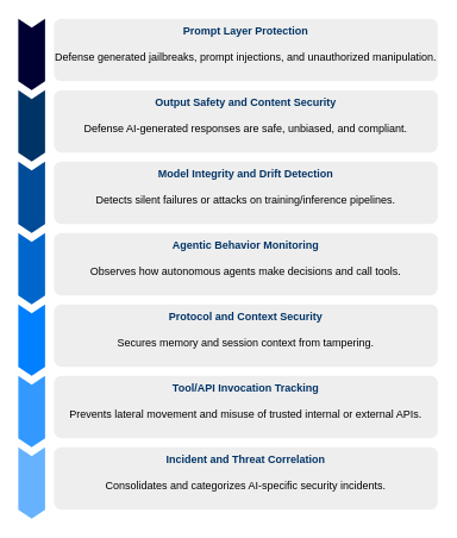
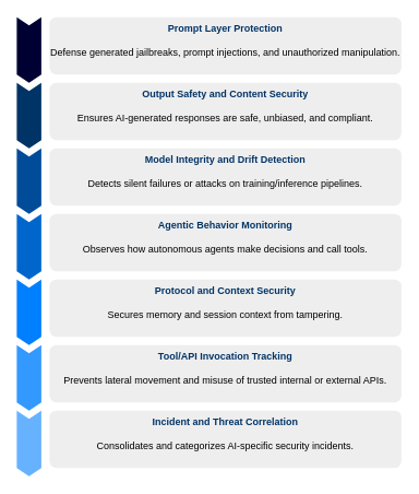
  <mxCell id="0" />
  <mxCell id="1" parent="0" />
  <mxCell id="2" value="" style="shape=step;perimeter=stepPerimeter;whiteSpace=wrap;html=1;fixedSize=1;size=10;direction=south;fillColor=#000033;strokeColor=none;rounded=0;" vertex="1" parent="1"><mxGeometry x="20" y="20" width="30" height="80" as="geometry" /></mxCell>
  <mxCell id="3" value="" style="shape=step;perimeter=stepPerimeter;whiteSpace=wrap;html=1;fixedSize=1;size=10;direction=south;fillColor=#003366;strokeColor=none;rounded=0;" vertex="1" parent="1"><mxGeometry x="20" y="100" width="30" height="80" as="geometry" /></mxCell>
  <mxCell id="4" value="" style="shape=step;perimeter=stepPerimeter;whiteSpace=wrap;html=1;fixedSize=1;size=10;direction=south;fillColor=#004C99;strokeColor=none;rounded=0;" vertex="1" parent="1"><mxGeometry x="20" y="180" width="30" height="80" as="geometry" /></mxCell>
  <mxCell id="5" value="" style="shape=step;perimeter=stepPerimeter;whiteSpace=wrap;html=1;fixedSize=1;size=10;direction=south;fillColor=#0066CC;strokeColor=none;rounded=0;" vertex="1" parent="1"><mxGeometry x="20" y="260" width="30" height="80" as="geometry" /></mxCell>
  <mxCell id="6" value="" style="shape=step;perimeter=stepPerimeter;whiteSpace=wrap;html=1;fixedSize=1;size=10;direction=south;fillColor=#007FFF;strokeColor=none;rounded=0;" vertex="1" parent="1"><mxGeometry x="20" y="340" width="30" height="80" as="geometry" /></mxCell>
  <mxCell id="7" value="&lt;font style=&quot;&quot;&gt;&lt;font style=&quot;color: rgb(0, 51, 102);&quot;&gt;&lt;b style=&quot;&quot;&gt;Prompt Layer Protection&lt;/b&gt;&lt;/font&gt;&lt;br&gt;&lt;br&gt;Defense generated jailbreaks, prompt injections, and unauthorized manipulation.&lt;br&gt;&lt;/font&gt;" style="rounded=1;strokeColor=none;fillColor=#EEEEEE;align=center;arcSize=12;verticalAlign=top;whiteSpace=wrap;html=1;fontSize=12;" vertex="1" parent="1"><mxGeometry x="60" y="20" width="430" height="70" as="geometry" /></mxCell>
- <mxCell id="8" value="&lt;font style=&quot;&quot;&gt;&lt;font style=&quot;color: rgb(0, 51, 102);&quot;&gt;&lt;b style=&quot;&quot;&gt;Output Safety and Content Security&lt;/b&gt;&lt;/font&gt;&lt;br&gt;&lt;br&gt;Defense AI-generated responses are safe, unbiased, and compliant.&lt;br&gt;&lt;/font&gt;" style="rounded=1;strokeColor=none;fillColor=#EEEEEE;align=center;arcSize=12;verticalAlign=top;whiteSpace=wrap;html=1;fontSize=12;" vertex="1" parent="1"><mxGeometry x="60" y="100" width="430" height="70" as="geometry" /></mxCell>
+ <mxCell id="8" value="&lt;font style=&quot;&quot;&gt;&lt;font style=&quot;color: rgb(0, 51, 102);&quot;&gt;&lt;b style=&quot;&quot;&gt;Output Safety and Content Security&lt;/b&gt;&lt;/font&gt;&lt;br&gt;&lt;br&gt;Ensures AI-generated responses are safe, unbiased, and compliant.&lt;br&gt;&lt;/font&gt;" style="rounded=1;strokeColor=none;fillColor=#EEEEEE;align=center;arcSize=12;verticalAlign=top;whiteSpace=wrap;html=1;fontSize=12;" vertex="1" parent="1"><mxGeometry x="60" y="100" width="430" height="70" as="geometry" /></mxCell>
  <mxCell id="9" value="&lt;font style=&quot;&quot;&gt;&lt;font style=&quot;color: rgb(0, 51, 102);&quot;&gt;&lt;b style=&quot;&quot;&gt;Model Integrity and Drift Detection&lt;/b&gt;&lt;/font&gt;&lt;br&gt;&lt;br&gt;Detects silent failures or attacks on training/inference pipelines.&lt;br&gt;&lt;/font&gt;" style="rounded=1;strokeColor=none;fillColor=#EEEEEE;align=center;arcSize=12;verticalAlign=top;whiteSpace=wrap;html=1;fontSize=12;" vertex="1" parent="1"><mxGeometry x="60" y="180" width="430" height="70" as="geometry" /></mxCell>
  <mxCell id="10" value="&lt;font style=&quot;&quot;&gt;&lt;font style=&quot;color: rgb(0, 51, 102);&quot;&gt;&lt;b style=&quot;&quot;&gt;Agentic Behavior Monitoring&lt;/b&gt;&lt;/font&gt;&lt;br&gt;&lt;br&gt;Observes how autonomous agents make decisions and call tools.&lt;br&gt;&lt;/font&gt;" style="rounded=1;strokeColor=none;fillColor=#EEEEEE;align=center;arcSize=12;verticalAlign=top;whiteSpace=wrap;html=1;fontSize=12;" vertex="1" parent="1"><mxGeometry x="60" y="260" width="430" height="70" as="geometry" /></mxCell>
  <mxCell id="11" value="&lt;font style=&quot;&quot;&gt;&lt;font style=&quot;color: rgb(0, 51, 102);&quot;&gt;&lt;b style=&quot;&quot;&gt;Protocol and Context Security&lt;/b&gt;&lt;/font&gt;&lt;br&gt;&lt;br&gt;Secures memory and session context from tampering.&lt;br&gt;&lt;/font&gt;" style="rounded=1;strokeColor=none;fillColor=#EEEEEE;align=center;arcSize=12;verticalAlign=top;whiteSpace=wrap;html=1;fontSize=12;" vertex="1" parent="1"><mxGeometry x="60" y="340" width="430" height="70" as="geometry" /></mxCell>
  <mxCell id="12" value="" style="shape=step;perimeter=stepPerimeter;whiteSpace=wrap;html=1;fixedSize=1;size=10;direction=south;fillColor=#3399FF;strokeColor=none;rounded=0;" vertex="1" parent="1"><mxGeometry x="20" y="420" width="30" height="80" as="geometry" /></mxCell>
  <mxCell id="13" value="&lt;font style=&quot;&quot;&gt;&lt;font style=&quot;color: rgb(0, 51, 102);&quot;&gt;&lt;b style=&quot;&quot;&gt;Tool/API Invocation Tracking&lt;/b&gt;&lt;/font&gt;&lt;br&gt;&lt;br&gt;Prevents lateral movement and misuse of trusted internal or external APIs.&lt;br&gt;&lt;/font&gt;" style="rounded=1;strokeColor=none;fillColor=#EEEEEE;align=center;arcSize=12;verticalAlign=top;whiteSpace=wrap;html=1;fontSize=12;" vertex="1" parent="1"><mxGeometry x="60" y="420" width="430" height="70" as="geometry" /></mxCell>
  <mxCell id="14" value="" style="shape=step;perimeter=stepPerimeter;whiteSpace=wrap;html=1;fixedSize=1;size=10;direction=south;fillColor=#66B2FF;strokeColor=none;rounded=0;" vertex="1" parent="1"><mxGeometry x="20" y="500" width="30" height="80" as="geometry" /></mxCell>
  <mxCell id="15" value="&lt;font style=&quot;&quot;&gt;&lt;font style=&quot;color: rgb(0, 51, 102);&quot;&gt;&lt;b style=&quot;&quot;&gt;Incident and Threat Correlation&lt;/b&gt;&lt;/font&gt;&lt;br&gt;&lt;br&gt;Consolidates and categorizes AI-specific security incidents.&lt;br&gt;&lt;/font&gt;" style="rounded=1;strokeColor=none;fillColor=#EEEEEE;align=center;arcSize=12;verticalAlign=top;whiteSpace=wrap;html=1;fontSize=12;" vertex="1" parent="1"><mxGeometry x="60" y="500" width="430" height="70" as="geometry" /></mxCell>
